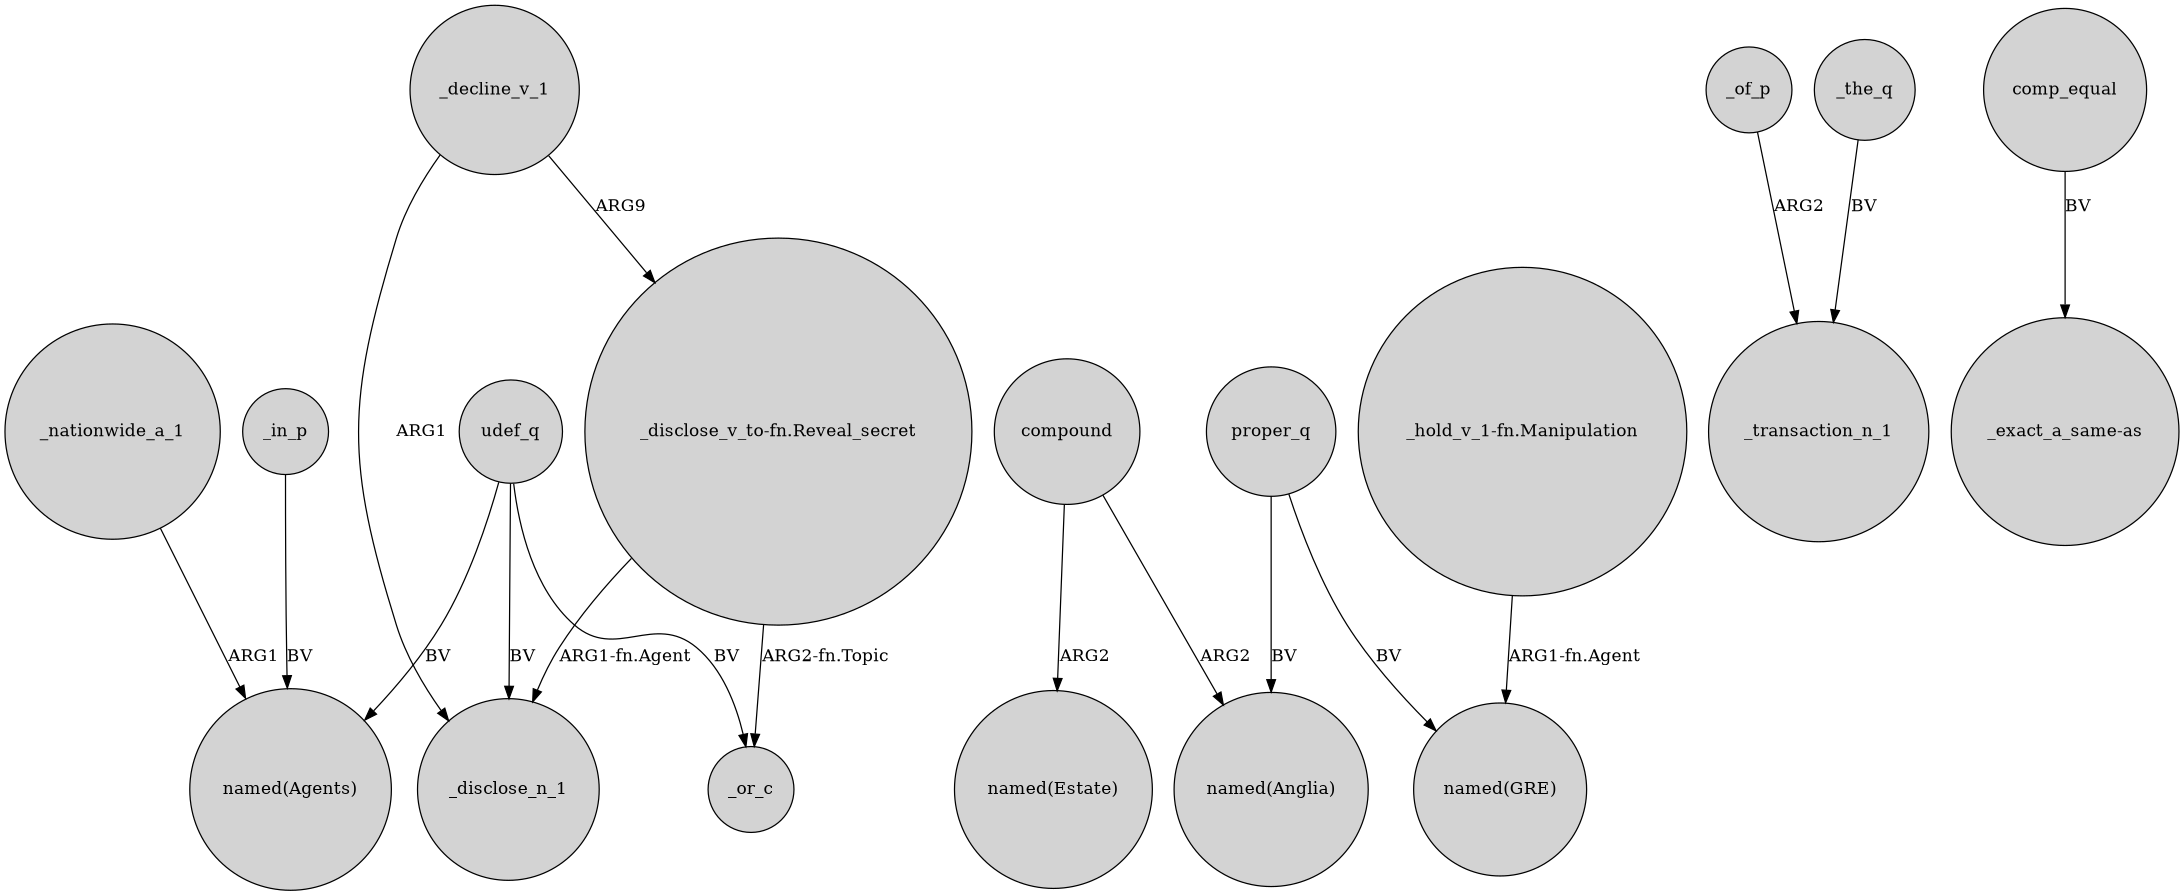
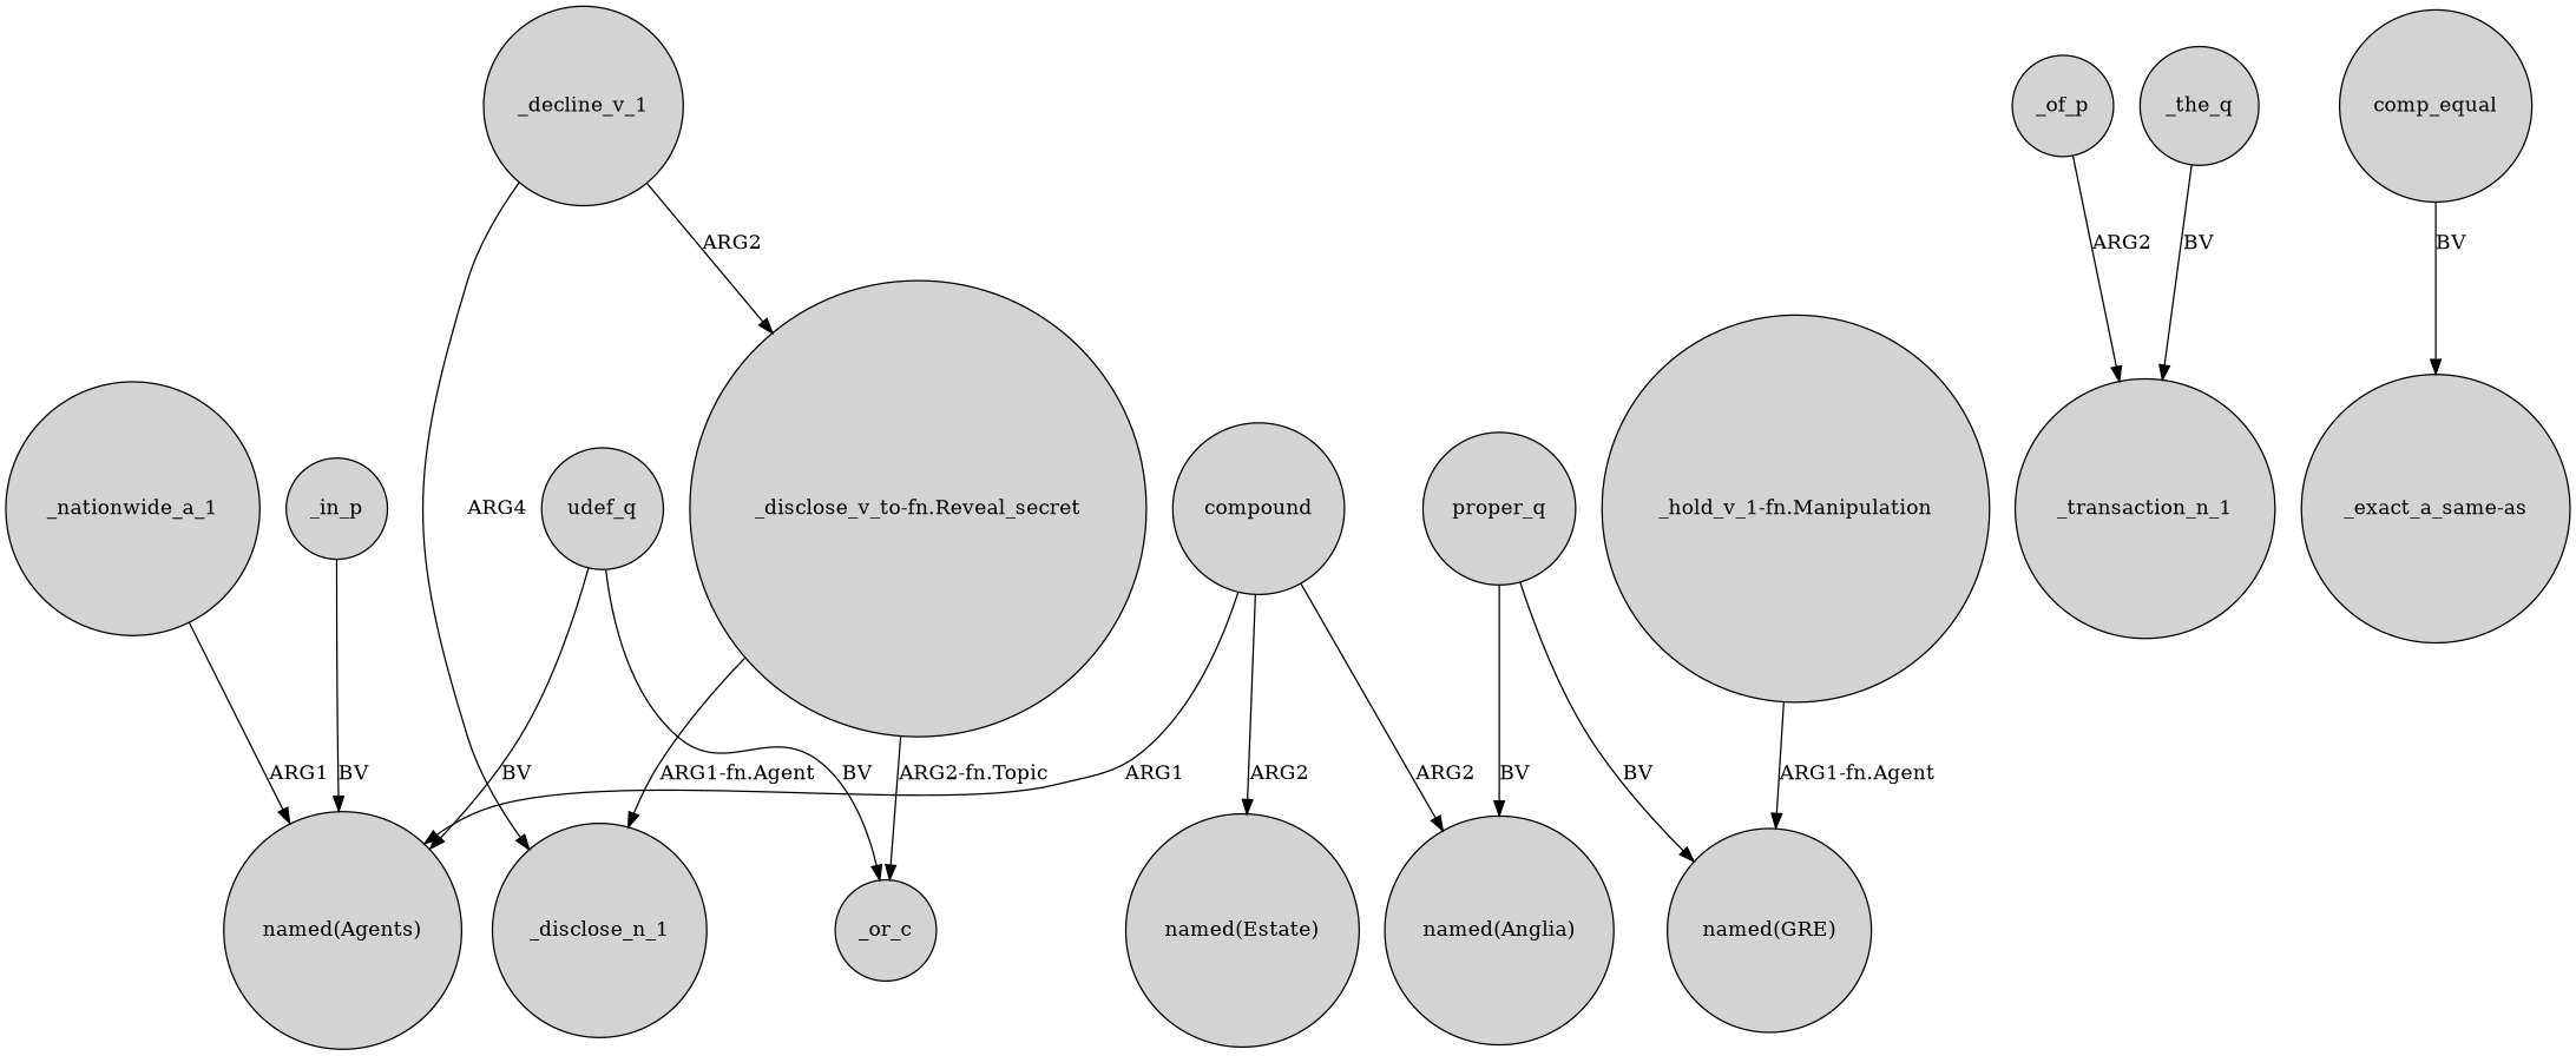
  digraph {
    node [shape=circle style=filled]
    _in_p
    "named(Agents)"
    "_hold_v_1-fn.Manipulation"
    "named(GRE)"
    proper_q
    "named(Anglia)"
    _decline_v_1
    "_disclose_v_to-fn.Reveal_secret"
    n9 [label=_disclose_n_1]
    _or_c
    _of_p
    _transaction_n_1
    udef_q
    _the_q
    compound
    "named(Estate)"
    comp_equal
    "_exact_a_same-as"
    _nationwide_a_1
    _in_p -> "named(Agents)" [label=BV]
    "_hold_v_1-fn.Manipulation" -> "named(GRE)" [label="ARG1-fn.Agent"]
    proper_q -> "named(GRE)" [label=BV]
    proper_q -> "named(Anglia)" [label=BV]
-   _decline_v_1 -> "_disclose_v_to-fn.Reveal_secret" [label=ARG9]
-   _decline_v_1 -> n9 [label=ARG1]
+   _decline_v_1 -> "_disclose_v_to-fn.Reveal_secret" [label=ARG2]
+   _decline_v_1 -> n9 [label=ARG4]
    "_disclose_v_to-fn.Reveal_secret" -> n9 [label="ARG1-fn.Agent"]
    "_disclose_v_to-fn.Reveal_secret" -> _or_c [label="ARG2-fn.Topic"]
    _of_p -> _transaction_n_1 [label=ARG2]
    udef_q -> "named(Agents)" [label=BV]
-   udef_q -> n9 [label=BV]
    udef_q -> _or_c [label=BV]
    _the_q -> _transaction_n_1 [label=BV]
+   compound -> "named(Agents)" [label=ARG1]
    compound -> "named(Anglia)" [label=ARG2]
    compound -> "named(Estate)" [label=ARG2]
    comp_equal -> "_exact_a_same-as" [label=BV]
    _nationwide_a_1 -> "named(Agents)" [label=ARG1]
  }
